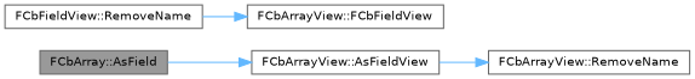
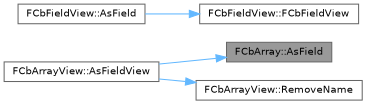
  digraph {
    rankdir=LR
    node [color=grey40 fillcolor=white fontname=Helvetica fontsize=10 shape=box style=filled]
    edge [color=steelblue1 fontname=Helvetica fontsize=10 labelfontname=Helvetica labelfontsize=10 style=solid]
    n1 [color=gray40 fillcolor=grey60 fontcolor=black height=0.2 label="FCbArray::AsField" width=0.4]
    n2 [height=0.2 label="FCbArrayView::AsFieldView" width=0.4]
    n3 [height=0.2 label="FCbArrayView::RemoveName" width=0.4]
-   n4 [height=0.2 label="FCbFieldView::RemoveName" width=0.4]
-   n5 [height=0.2 label="FCbArrayView::FCbFieldView" width=0.4]
-   n1 -> n2
+   n4 [height=0.2 label="FCbFieldView::AsField" width=0.4]
+   n5 [height=0.2 label="FCbFieldView::FCbFieldView" width=0.4]
+   n2 -> n1
    n2 -> n3
    n4 -> n5
  }
